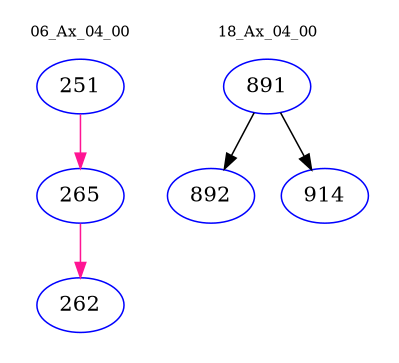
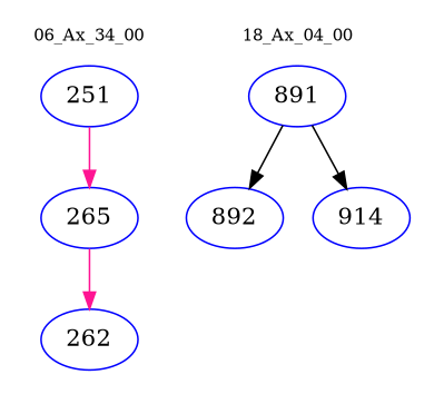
  digraph {
    node [color=blue]
    edge [color=deeppink]
    n1 [label=251]
    n2 [label=265]
    n3 [label=262]
    n4 [label=891]
    n5 [label=892]
    n6 [label=914]
    subgraph cluster_1 {
      color=white
      fontsize=10
-     label="06_Ax_04_00"
+     label="06_Ax_34_00"
      n1
      n2
      n3
    }
    subgraph cluster_2 {
      color=white
      fontsize=10
      label="18_Ax_04_00"
      n4
      n5
      n6
    }
    n1 -> n2
    n2 -> n3
    n4 -> n5 [color=black]
    n4 -> n6 [color=black]
  }
